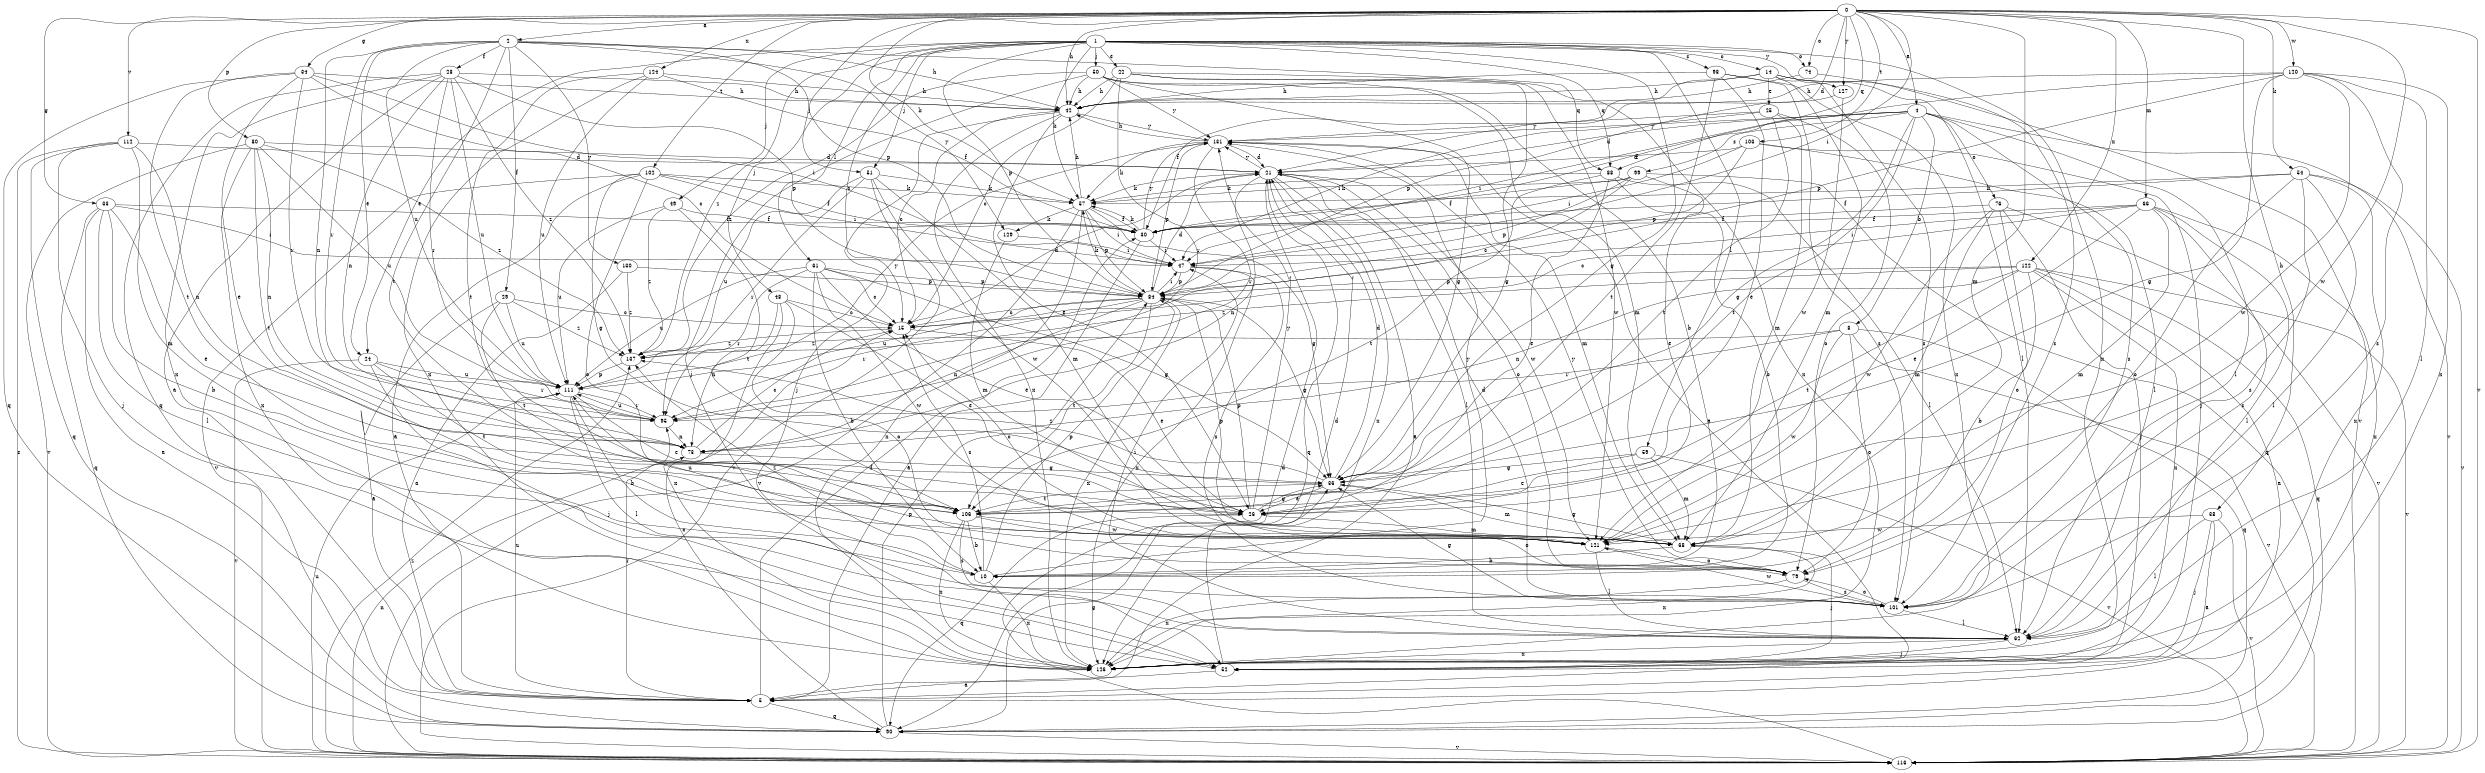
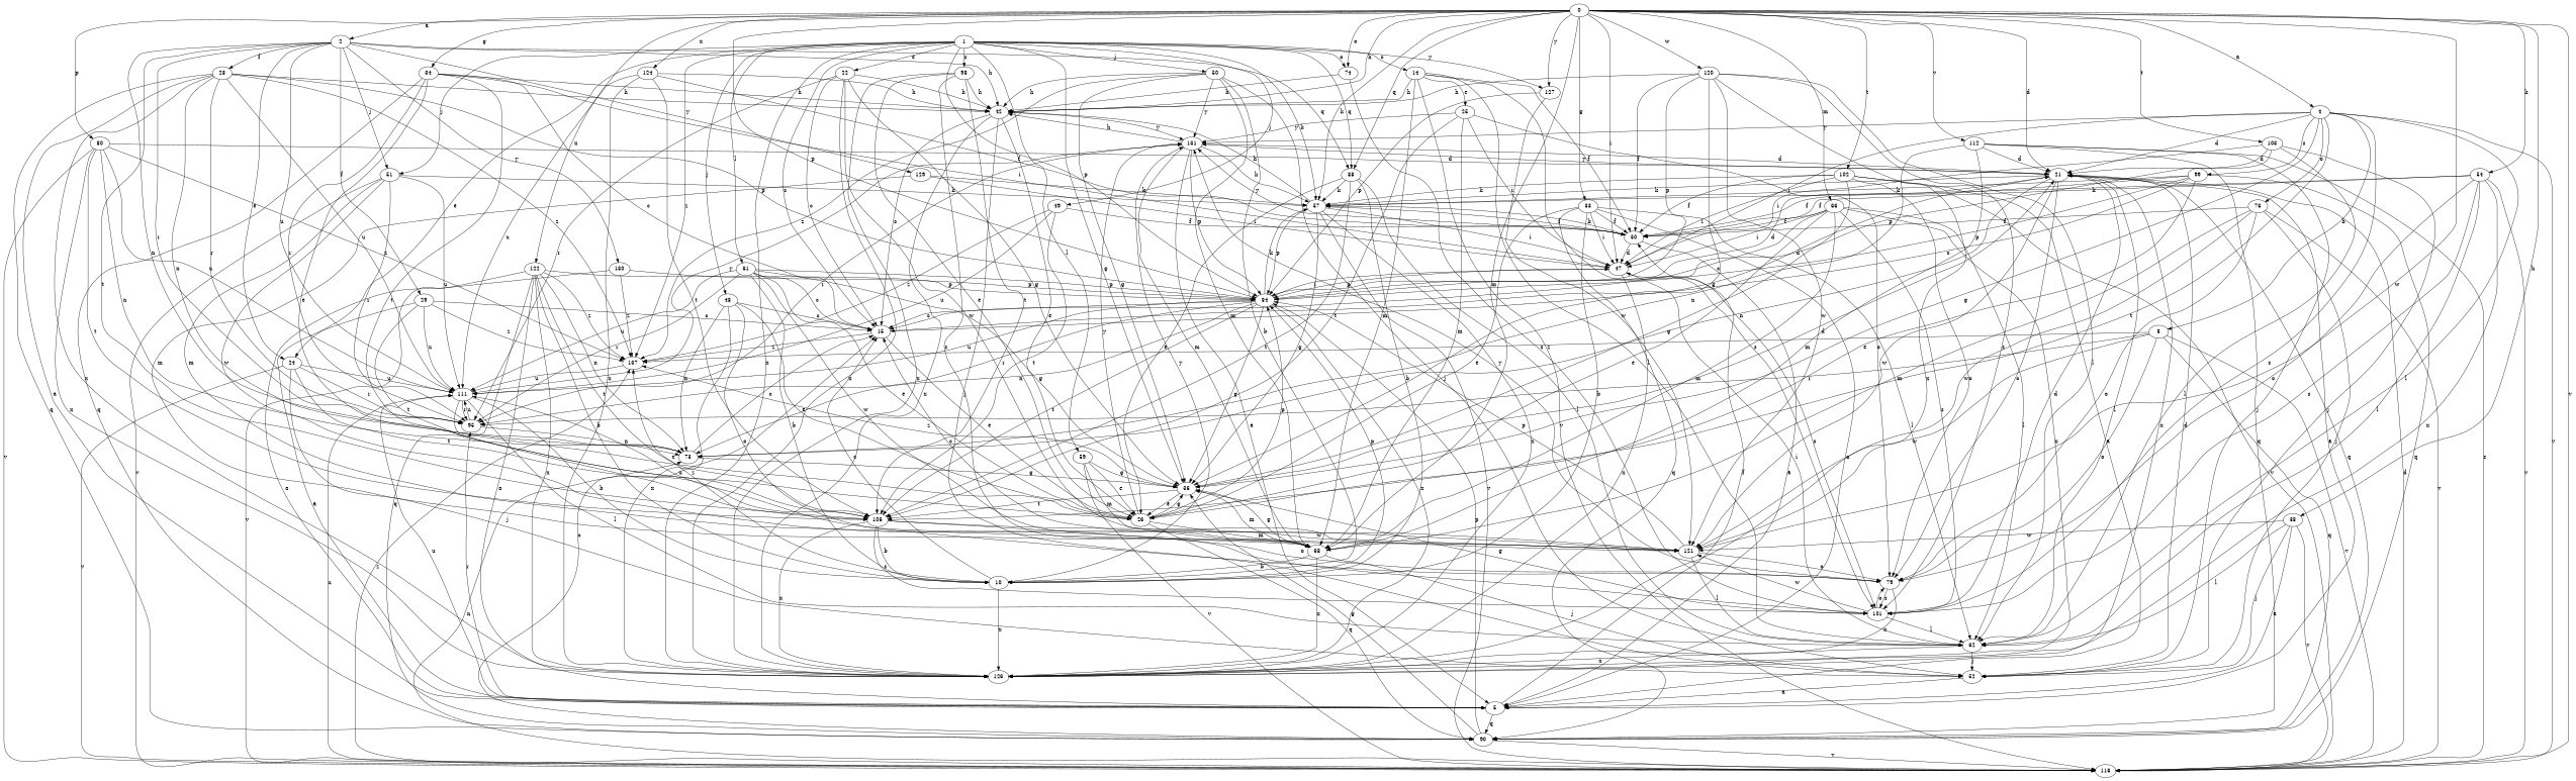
  strict digraph {
    0
    2
    4
    21
    33
    34
    38
    42
    47
    54
    57
    66
    68
    74
    80
    84
    88
    102
    103
    112
    116
    120
    121
    122
    124
    127
    24
    51
    28
    29
    73
    95
    106
    111
    129
    130
    36
    8
    62
    76
    99
    101
    131
    126
    5
    90
    79
    30
    10
    26
    15
    52
    137
    1
    14
    22
    48
    49
    50
    59
    61
    98
    25
    0 -> 2 [label=a]
    0 -> 4 [label=a]
    0 -> 21 [label=d]
    0 -> 33 [label=g]
    0 -> 34 [label=g]
    0 -> 38 [label=h]
    0 -> 42 [label=h]
    0 -> 47 [label=i]
    0 -> 54 [label=k]
    0 -> 57 [label=k]
    0 -> 66 [label=m]
    0 -> 68 [label=m]
    0 -> 74 [label=o]
    0 -> 80 [label=p]
    0 -> 84 [label=p]
    0 -> 88 [label=q]
    0 -> 102 [label=t]
    0 -> 103 [label=t]
    0 -> 112 [label=v]
    0 -> 116 [label=v]
    0 -> 120 [label=w]
    0 -> 121 [label=w]
    0 -> 122 [label=x]
    0 -> 124 [label=x]
    0 -> 127 [label=y]
    2 -> 42 [label=h]
    2 -> 88 [label=q]
    2 -> 24 [label=e]
    2 -> 51 [label=j]
    2 -> 28 [label=f]
    2 -> 29 [label=f]
    2 -> 73 [label=n]
    2 -> 95 [label=r]
    2 -> 106 [label=t]
    2 -> 111 [label=u]
    2 -> 129 [label=y]
    2 -> 130 [label=y]
    4 -> 21 [label=d]
    4 -> 47 [label=i]
    4 -> 116 [label=v]
    4 -> 106 [label=t]
    4 -> 36 [label=g]
    4 -> 8 [label=b]
    4 -> 62 [label=l]
    4 -> 76 [label=o]
    4 -> 99 [label=s]
    4 -> 101 [label=s]
    4 -> 131 [label=y]
    21 -> 57 [label=k]
    21 -> 121 [label=w]
    21 -> 73 [label=n]
    21 -> 62 [label=l]
    21 -> 131 [label=y]
    21 -> 126 [label=x]
    21 -> 5 [label=a]
    21 -> 90 [label=q]
    21 -> 79 [label=o]
    33 -> 47 [label=i]
    33 -> 62 [label=l]
    33 -> 5 [label=a]
    33 -> 90 [label=q]
    33 -> 30 [label=f]
    33 -> 10 [label=b]
    33 -> 26 [label=e]
    34 -> 42 [label=h]
    34 -> 47 [label=i]
    34 -> 95 [label=r]
    34 -> 106 [label=t]
    34 -> 90 [label=q]
    34 -> 26 [label=e]
    34 -> 15 [label=c]
    38 -> 116 [label=v]
    38 -> 121 [label=w]
    38 -> 62 [label=l]
    38 -> 5 [label=a]
    38 -> 52 [label=j]
    42 -> 131 [label=y]
    42 -> 126 [label=x]
    42 -> 26 [label=e]
    42 -> 15 [label=c]
    42 -> 52 [label=j]
    47 -> 84 [label=p]
    47 -> 101 [label=s]
    47 -> 126 [label=x]
    54 -> 57 [label=k]
    54 -> 116 [label=v]
    54 -> 62 [label=l]
    54 -> 101 [label=s]
    54 -> 126 [label=x]
    54 -> 79 [label=o]
    54 -> 30 [label=f]
    57 -> 42 [label=h]
    57 -> 47 [label=i]
    57 -> 84 [label=p]
    57 -> 116 [label=v]
    57 -> 36 [label=g]
    57 -> 126 [label=x]
    57 -> 30 [label=f]
    66 -> 47 [label=i]
    66 -> 68 [label=m]
    66 -> 62 [label=l]
    66 -> 101 [label=s]
    66 -> 126 [label=x]
    66 -> 30 [label=f]
    66 -> 26 [label=e]
    66 -> 15 [label=c]
    68 -> 36 [label=g]
    68 -> 126 [label=x]
    68 -> 10 [label=b]
    68 -> 52 [label=j]
    74 -> 42 [label=h]
    74 -> 101 [label=s]
    80 -> 21 [label=d]
    80 -> 116 [label=v]
    80 -> 73 [label=n]
    80 -> 106 [label=t]
    80 -> 111 [label=u]
    80 -> 126 [label=x]
    80 -> 137 [label=z]
    84 -> 21 [label=d]
    84 -> 47 [label=i]
    84 -> 57 [label=k]
    84 -> 73 [label=n]
    84 -> 95 [label=r]
    84 -> 106 [label=t]
    84 -> 111 [label=u]
    84 -> 36 [label=g]
    84 -> 126 [label=x]
    84 -> 15 [label=c]
    88 -> 57 [label=k]
    88 -> 106 [label=t]
    88 -> 62 [label=l]
    88 -> 10 [label=b]
    88 -> 26 [label=e]
    102 -> 47 [label=i]
    102 -> 57 [label=k]
    102 -> 116 [label=v]
    102 -> 36 [label=g]
    102 -> 5 [label=a]
    102 -> 79 [label=o]
    102 -> 30 [label=f]
    103 -> 21 [label=d]
    103 -> 47 [label=i]
    103 -> 84 [label=p]
    103 -> 62 [label=l]
    103 -> 52 [label=j]
    112 -> 21 [label=d]
    112 -> 68 [label=m]
    112 -> 116 [label=s]
    112 -> 73 [label=n]
    112 -> 90 [label=q]
    112 -> 52 [label=j]
    116 -> 21 [label=d]
    116 -> 73 [label=n]
    116 -> 111 [label=u]
    116 -> 137 [label=z]
    120 -> 42 [label=h]
    120 -> 84 [label=p]
    120 -> 121 [label=w]
    120 -> 36 [label=g]
    120 -> 62 [label=l]
    120 -> 101 [label=s]
    120 -> 126 [label=x]
    120 -> 30 [label=f]
    121 -> 84 [label=p]
    121 -> 111 [label=u]
    121 -> 62 [label=l]
    121 -> 79 [label=o]
    121 -> 15 [label=c]
    122 -> 84 [label=p]
    122 -> 116 [label=v]
    122 -> 73 [label=n]
    122 -> 106 [label=t]
    122 -> 126 [label=x]
    122 -> 5 [label=a]
    122 -> 90 [label=q]
    122 -> 10 [label=b]
    122 -> 137 [label=z]
    124 -> 42 [label=h]
    124 -> 106 [label=t]
    124 -> 111 [label=u]
    124 -> 126 [label=x]
    124 -> 30 [label=f]
    127 -> 84 [label=p]
    127 -> 121 [label=w]
    24 -> 116 [label=v]
    24 -> 95 [label=r]
    24 -> 106 [label=t]
    24 -> 111 [label=u]
    24 -> 52 [label=j]
    51 -> 57 [label=k]
    51 -> 68 [label=m]
    51 -> 116 [label=v]
    51 -> 121 [label=w]
    51 -> 95 [label=r]
    51 -> 111 [label=u]
    28 -> 42 [label=h]
    28 -> 84 [label=p]
    28 -> 73 [label=n]
    28 -> 95 [label=r]
    28 -> 111 [label=u]
    28 -> 126 [label=x]
    28 -> 5 [label=a]
    28 -> 90 [label=q]
    28 -> 137 [label=z]
    29 -> 106 [label=t]
    29 -> 111 [label=u]
    29 -> 5 [label=a]
    29 -> 15 [label=c]
    29 -> 137 [label=z]
    73 -> 36 [label=g]
    73 -> 15 [label=c]
    95 -> 73 [label=n]
    95 -> 111 [label=u]
    106 -> 121 [label=w]
    106 -> 101 [label=s]
    106 -> 126 [label=x]
    106 -> 79 [label=o]
    106 -> 10 [label=b]
    111 -> 95 [label=r]
    111 -> 62 [label=l]
    111 -> 131 [label=y]
    111 -> 10 [label=b]
    111 -> 26 [label=e]
    129 -> 47 [label=i]
-   57 -> 129 [label=k]
+   129 -> 57 [label=k]
    129 -> 68 [label=m]
    130 -> 84 [label=p]
    130 -> 5 [label=a]
    130 -> 137 [label=z]
    36 -> 21 [label=d]
    36 -> 68 [label=m]
    36 -> 106 [label=t]
    36 -> 26 [label=e]
    36 -> 137 [label=z]
    8 -> 116 [label=v]
    8 -> 121 [label=w]
    8 -> 95 [label=r]
    8 -> 90 [label=q]
    8 -> 79 [label=o]
    8 -> 137 [label=z]
    62 -> 47 [label=i]
    62 -> 126 [label=x]
    62 -> 52 [label=j]
    76 -> 68 [label=m]
    76 -> 116 [label=v]
    76 -> 121 [label=w]
    76 -> 79 [label=o]
    76 -> 30 [label=f]
    76 -> 52 [label=j]
    99 -> 57 [label=k]
    99 -> 84 [label=p]
    99 -> 90 [label=q]
    99 -> 30 [label=f]
    99 -> 26 [label=e]
    99 -> 15 [label=c]
    101 -> 21 [label=d]
    101 -> 121 [label=w]
    101 -> 36 [label=g]
    101 -> 62 [label=l]
    101 -> 79 [label=o]
    131 -> 21 [label=d]
    131 -> 42 [label=h]
    131 -> 57 [label=k]
    131 -> 68 [label=m]
    131 -> 84 [label=p]
    131 -> 95 [label=r]
    131 -> 5 [label=a]
    5 -> 95 [label=r]
    5 -> 111 [label=u]
    5 -> 90 [label=q]
    5 -> 30 [label=f]
    90 -> 84 [label=p]
    90 -> 116 [label=v]
    90 -> 36 [label=g]
    90 -> 15 [label=c]
    79 -> 101 [label=s]
    79 -> 131 [label=y]
    79 -> 126 [label=x]
-   30 -> 47 [label=i]
+   30 -> 47 [label=d]
    30 -> 57 [label=k]
    30 -> 131 [label=y]
    30 -> 5 [label=a]
    10 -> 84 [label=p]
    10 -> 131 [label=y]
    10 -> 126 [label=x]
    10 -> 15 [label=c]
    10 -> 137 [label=z]
    26 -> 68 [label=m]
    26 -> 84 [label=p]
    26 -> 36 [label=g]
    26 -> 131 [label=y]
    26 -> 90 [label=q]
    15 -> 21 [label=d]
    15 -> 26 [label=e]
    15 -> 137 [label=z]
    52 -> 21 [label=d]
    52 -> 5 [label=a]
-   137 -> 111 [label=p]
+   137 -> 111 [label=u]
    1 -> 57 [label=k]
    1 -> 74 [label=o]
    1 -> 84 [label=p]
    1 -> 88 [label=q]
    1 -> 127 [label=y]
    1 -> 24 [label=e]
    1 -> 51 [label=j]
    1 -> 36 [label=g]
    1 -> 126 [label=x]
    1 -> 15 [label=c]
    1 -> 137 [label=z]
    1 -> 14 [label=c]
    1 -> 22 [label=e]
    1 -> 48 [label=j]
    1 -> 49 [label=j]
    1 -> 50 [label=j]
    1 -> 59 [label=l]
    1 -> 61 [label=l]
    1 -> 98 [label=s]
    14 -> 42 [label=h]
    14 -> 68 [label=m]
    14 -> 116 [label=v]
    14 -> 62 [label=l]
    14 -> 101 [label=s]
    14 -> 30 [label=f]
    14 -> 25 [label=e]
    22 -> 42 [label=h]
    22 -> 121 [label=w]
    22 -> 95 [label=r]
    22 -> 36 [label=g]
    22 -> 126 [label=x]
    22 -> 15 [label=c]
    48 -> 73 [label=n]
    48 -> 126 [label=x]
    48 -> 79 [label=o]
    48 -> 26 [label=e]
    48 -> 15 [label=c]
    49 -> 106 [label=t]
    49 -> 111 [label=u]
    49 -> 30 [label=f]
    49 -> 137 [label=z]
    50 -> 42 [label=h]
    50 -> 68 [label=m]
    50 -> 36 [label=g]
    50 -> 131 [label=y]
    50 -> 10 [label=b]
    50 -> 52 [label=j]
    50 -> 137 [label=z]
    59 -> 68 [label=m]
    59 -> 116 [label=v]
    59 -> 36 [label=g]
    59 -> 26 [label=e]
    61 -> 84 [label=p]
    61 -> 121 [label=w]
    61 -> 95 [label=r]
    61 -> 111 [label=u]
    61 -> 36 [label=g]
    61 -> 10 [label=b]
    61 -> 26 [label=e]
    61 -> 15 [label=c]
    98 -> 42 [label=h]
    98 -> 106 [label=t]
    98 -> 101 [label=s]
    98 -> 126 [label=x]
    98 -> 26 [label=e]
    25 -> 47 [label=i]
    25 -> 68 [label=m]
    25 -> 106 [label=t]
    25 -> 131 [label=y]
    25 -> 79 [label=o]
  }
